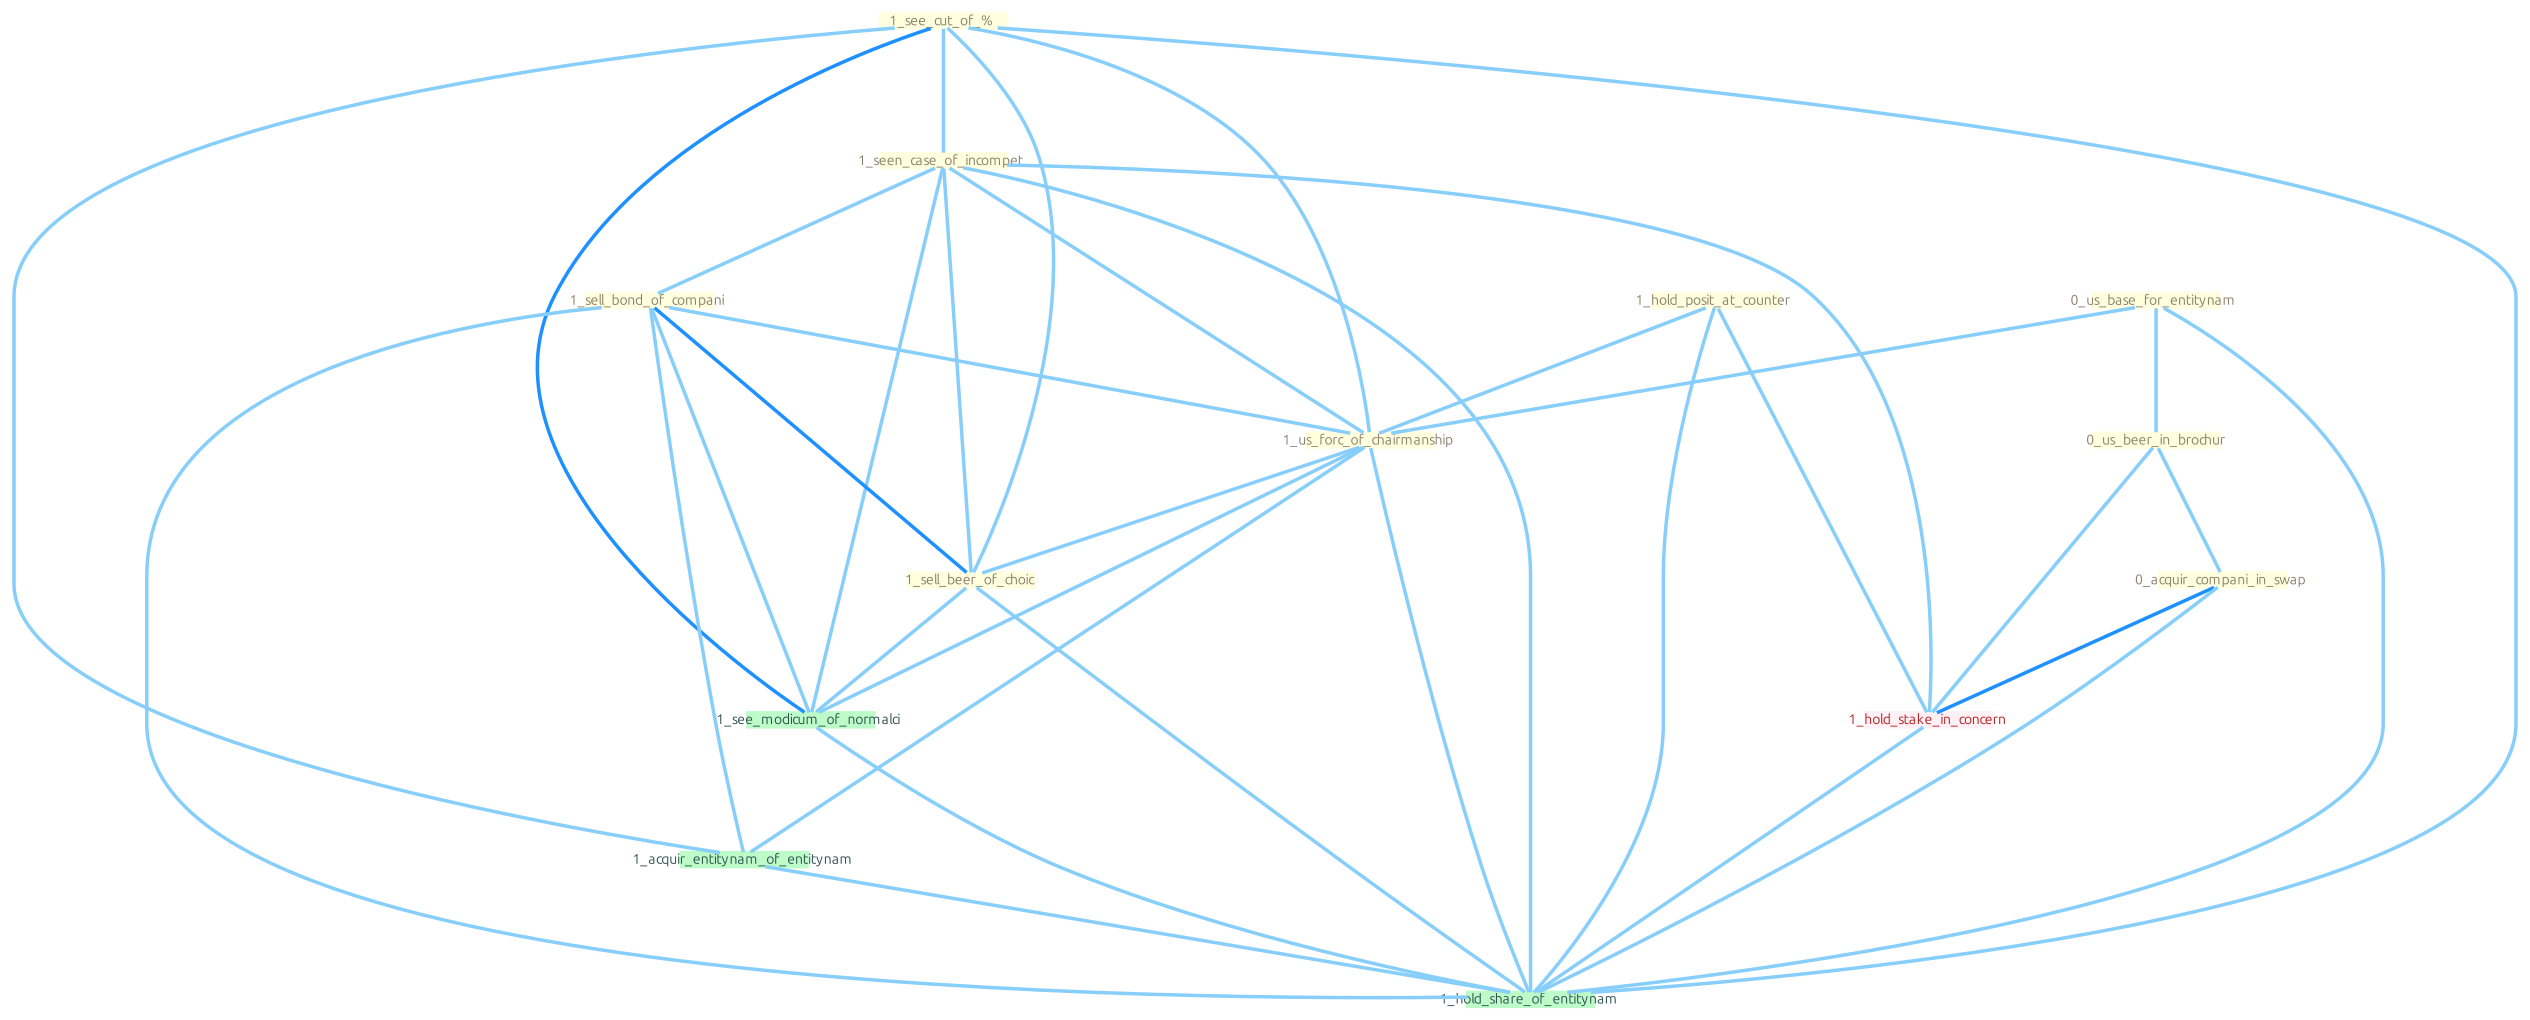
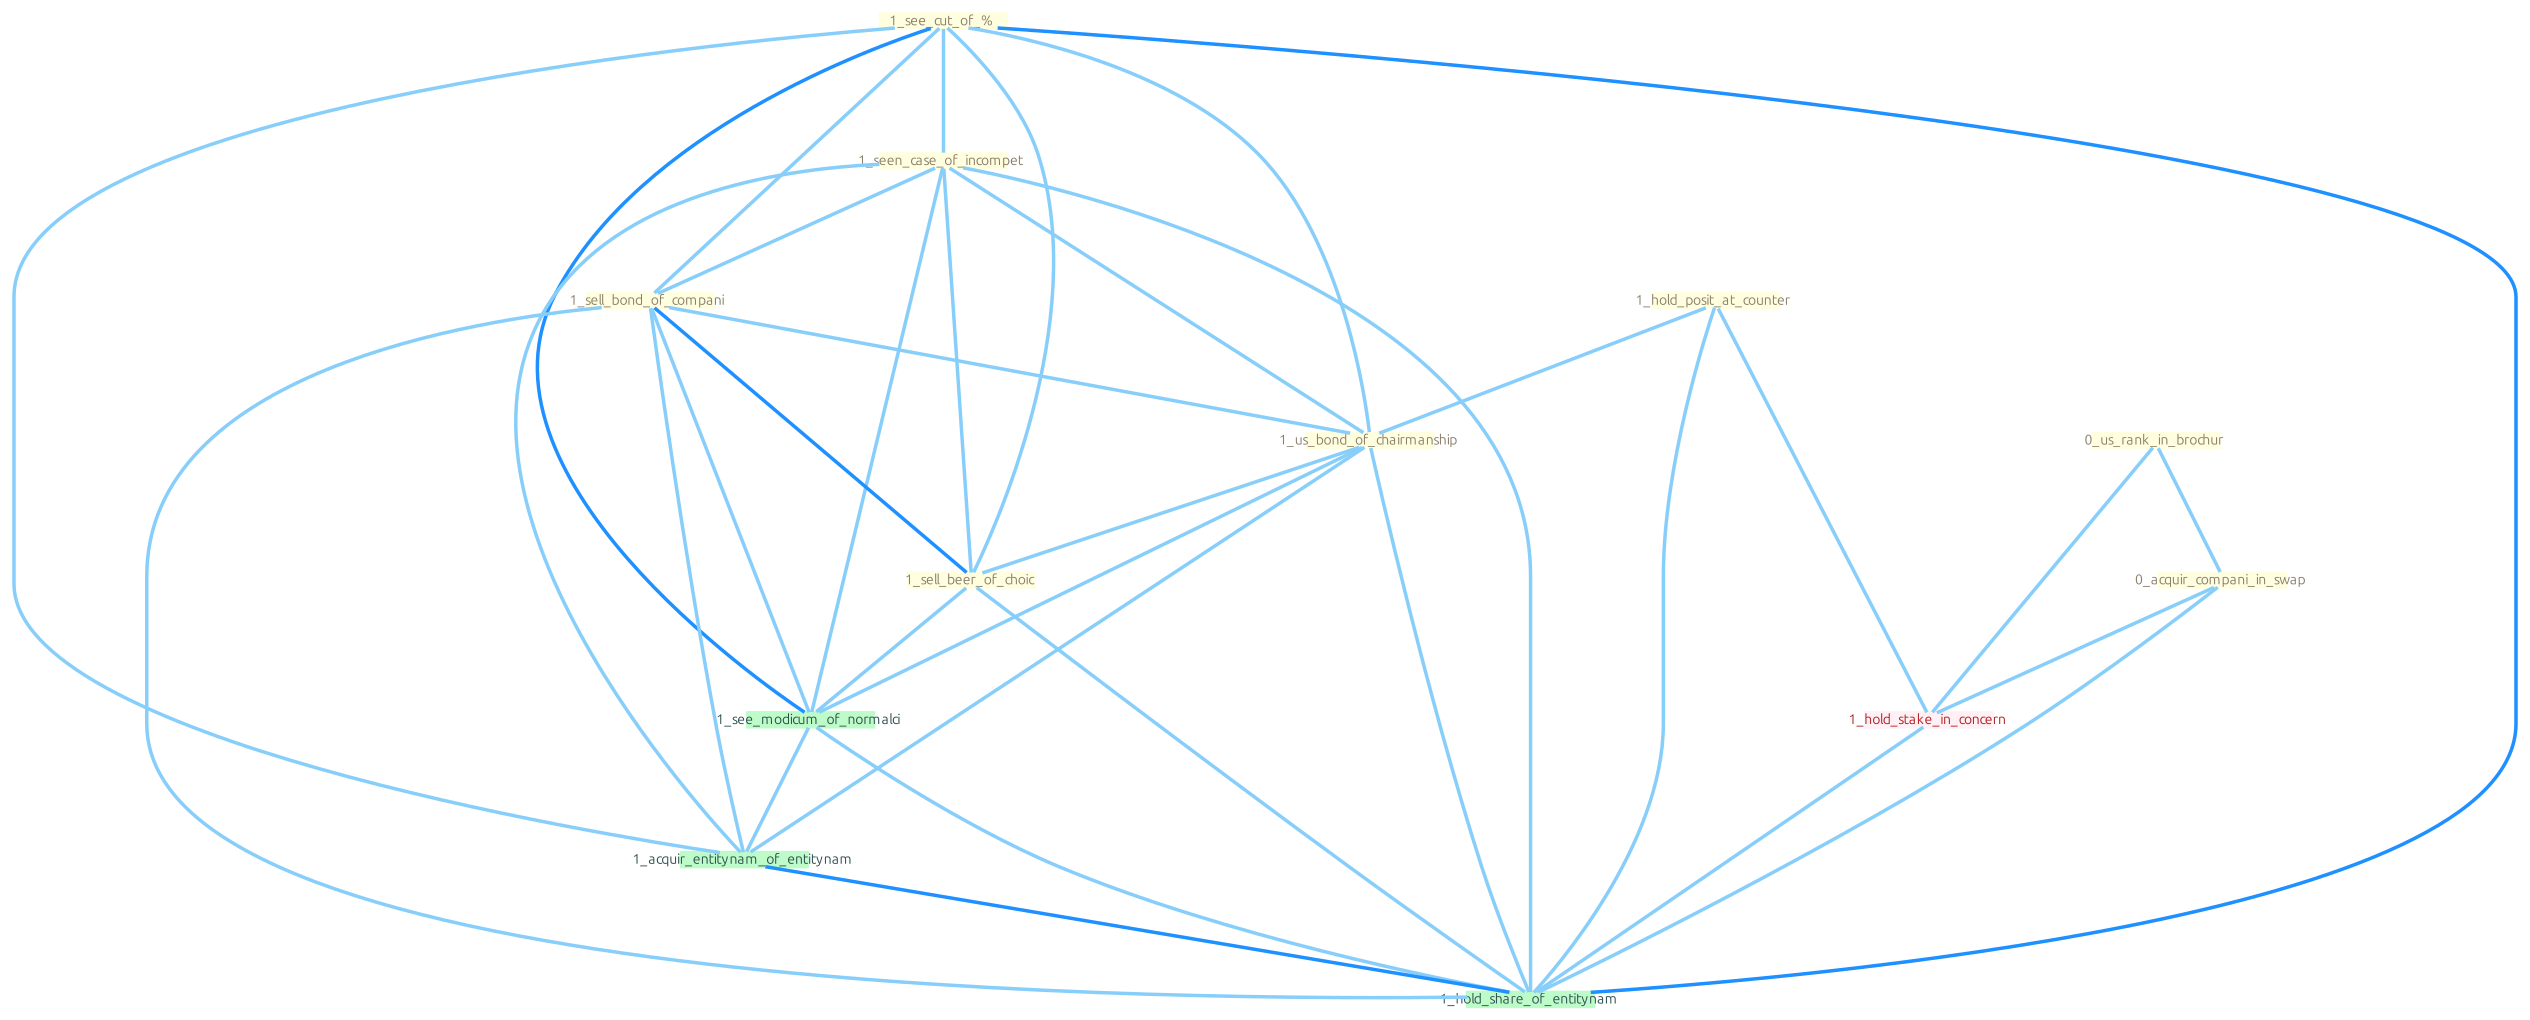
  graph {
    fontname=Ubuntu
    node [color="#ffffe0" fixedsize=true fontcolor="#8b7d6b" fontname=Ubuntu fontsize=4 shape=polygon style=filled]
    edge [color="#87cefa" fontname=Ubuntu w=1]
    "1_see_cut_of_% " [height=.06 width=.5]
-   "0_us_base_for_entitynam " [height=.06 width=.5]
    "1_seen_case_of_incompet " [height=.06 width=.5]
    "1_sell_bond_of_compani " [height=.06 width=.5]
-   "0_us_rank_in_brochur " [height=.06 width=.5 label="0_us_beer_in_brochur"]
-   "1_us_forc_of_chairmanship " [height=.06 width=.5]
+   "0_us_rank_in_brochur " [height=.06 width=.5]
+   "1_us_forc_of_chairmanship " [height=.06 width=.5 label="1_us_bond_of_chairmanship"]
    "1_sell_beer_of_choic " [height=.06 width=.5]
    "1_hold_posit_at_counter " [height=.06 width=.5]
    "0_acquir_compani_in_swap " [height=.06 width=.5]
    "1_hold_stake_in_concern " [color="#fff0f5" fontcolor="#b22222" height=.06 width=.5]
    "1_see_modicum_of_normalci " [color="#BDFCC9" fontcolor="#2f4f4f" height=.06 width=.5]
    "1_acquir_entitynam_of_entitynam " [color="#BDFCC9" fontcolor="#2f4f4f" height=.06 width=.5]
    "1_hold_share_of_entitynam " [color="#BDFCC9" fontcolor="#2f4f4f" height=.06 width=.5]
    subgraph sub_1 {
      "1_see_cut_of_% "
-     "0_us_base_for_entitynam "
      "1_seen_case_of_incompet "
      "1_sell_bond_of_compani "
      "0_us_rank_in_brochur "
      "1_us_forc_of_chairmanship "
      "1_sell_beer_of_choic "
      "1_hold_posit_at_counter "
      "0_acquir_compani_in_swap "
    }
    subgraph sub_2 {
      "1_hold_stake_in_concern "
    }
    "1_see_cut_of_% " -- "1_seen_case_of_incompet "
+   "1_see_cut_of_% " -- "1_sell_bond_of_compani "
    "1_see_cut_of_% " -- "1_us_forc_of_chairmanship "
    "1_see_cut_of_% " -- "1_sell_beer_of_choic "
    "1_see_cut_of_% " -- "1_see_modicum_of_normalci " [color="#1e90ff" w=2]
    "1_see_cut_of_% " -- "1_acquir_entitynam_of_entitynam "
-   "1_see_cut_of_% " -- "1_hold_share_of_entitynam "
-   "0_us_base_for_entitynam " -- "0_us_rank_in_brochur "
-   "0_us_base_for_entitynam " -- "1_us_forc_of_chairmanship "
-   "0_us_base_for_entitynam " -- "1_hold_share_of_entitynam "
+   "1_see_cut_of_% " -- "1_hold_share_of_entitynam " [color="#1e90ff"]
    "1_seen_case_of_incompet " -- "1_sell_bond_of_compani "
    "1_seen_case_of_incompet " -- "1_us_forc_of_chairmanship "
    "1_seen_case_of_incompet " -- "1_sell_beer_of_choic "
    "1_seen_case_of_incompet " -- "1_see_modicum_of_normalci "
-   "1_seen_case_of_incompet " -- "1_hold_stake_in_concern "
+   "1_seen_case_of_incompet " -- "1_acquir_entitynam_of_entitynam "
    "1_seen_case_of_incompet " -- "1_hold_share_of_entitynam "
    "1_sell_bond_of_compani " -- "1_us_forc_of_chairmanship "
    "1_sell_bond_of_compani " -- "1_sell_beer_of_choic " [color="#1e90ff" w=2]
    "1_sell_bond_of_compani " -- "1_see_modicum_of_normalci "
    "1_sell_bond_of_compani " -- "1_acquir_entitynam_of_entitynam "
    "1_sell_bond_of_compani " -- "1_hold_share_of_entitynam "
    "0_us_rank_in_brochur " -- "0_acquir_compani_in_swap "
    "0_us_rank_in_brochur " -- "1_hold_stake_in_concern "
    "1_us_forc_of_chairmanship " -- "1_sell_beer_of_choic "
    "1_us_forc_of_chairmanship " -- "1_see_modicum_of_normalci "
    "1_us_forc_of_chairmanship " -- "1_acquir_entitynam_of_entitynam "
    "1_us_forc_of_chairmanship " -- "1_hold_share_of_entitynam "
    "1_sell_beer_of_choic " -- "1_see_modicum_of_normalci "
    "1_sell_beer_of_choic " -- "1_hold_share_of_entitynam "
    "1_hold_posit_at_counter " -- "1_us_forc_of_chairmanship "
    "1_hold_posit_at_counter " -- "1_hold_stake_in_concern "
    "1_hold_posit_at_counter " -- "1_hold_share_of_entitynam "
-   "0_acquir_compani_in_swap " -- "1_hold_stake_in_concern " [color="#1e90ff"]
+   "0_acquir_compani_in_swap " -- "1_hold_stake_in_concern "
    "0_acquir_compani_in_swap " -- "1_hold_share_of_entitynam "
    "1_hold_stake_in_concern " -- "1_hold_share_of_entitynam "
+   "1_see_modicum_of_normalci " -- "1_acquir_entitynam_of_entitynam "
    "1_see_modicum_of_normalci " -- "1_hold_share_of_entitynam "
-   "1_acquir_entitynam_of_entitynam " -- "1_hold_share_of_entitynam " [w=2]
+   "1_acquir_entitynam_of_entitynam " -- "1_hold_share_of_entitynam " [color="#1e90ff" w=2]
  }
